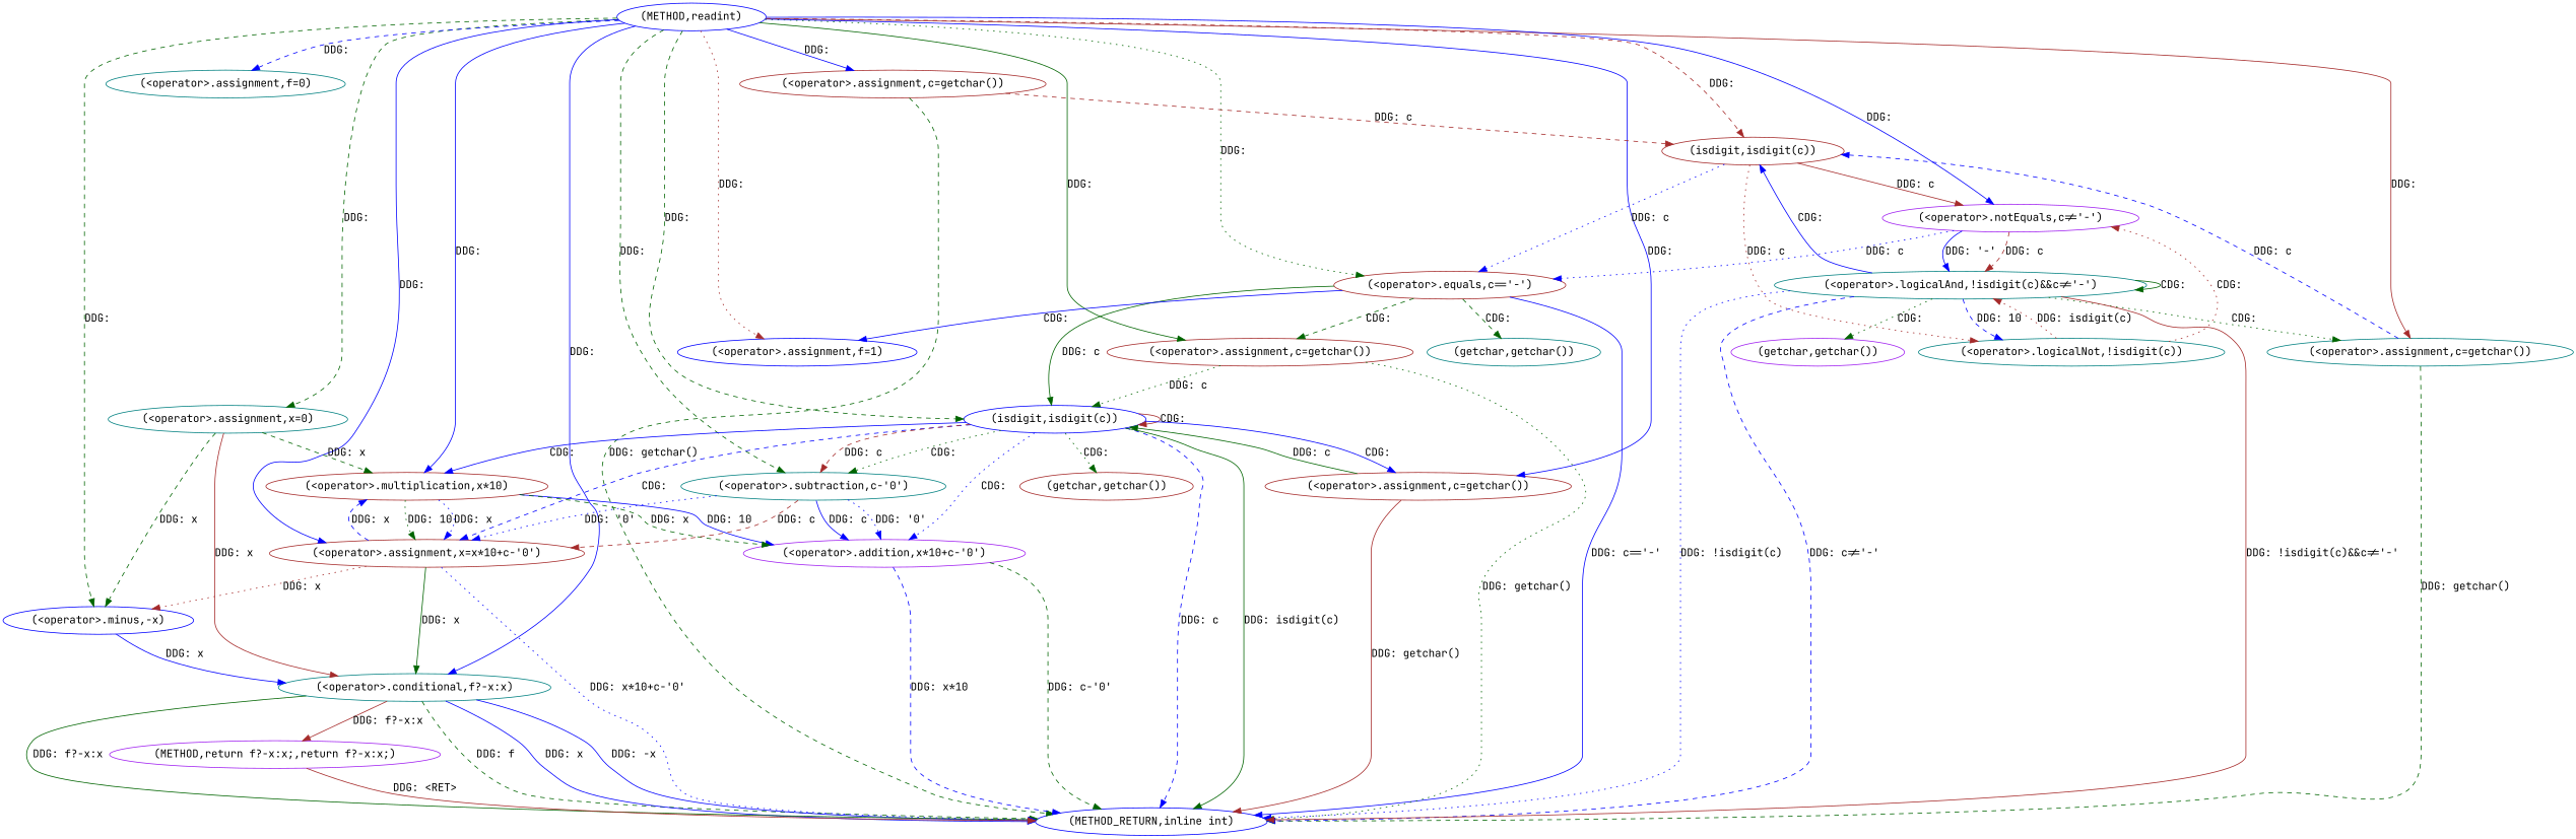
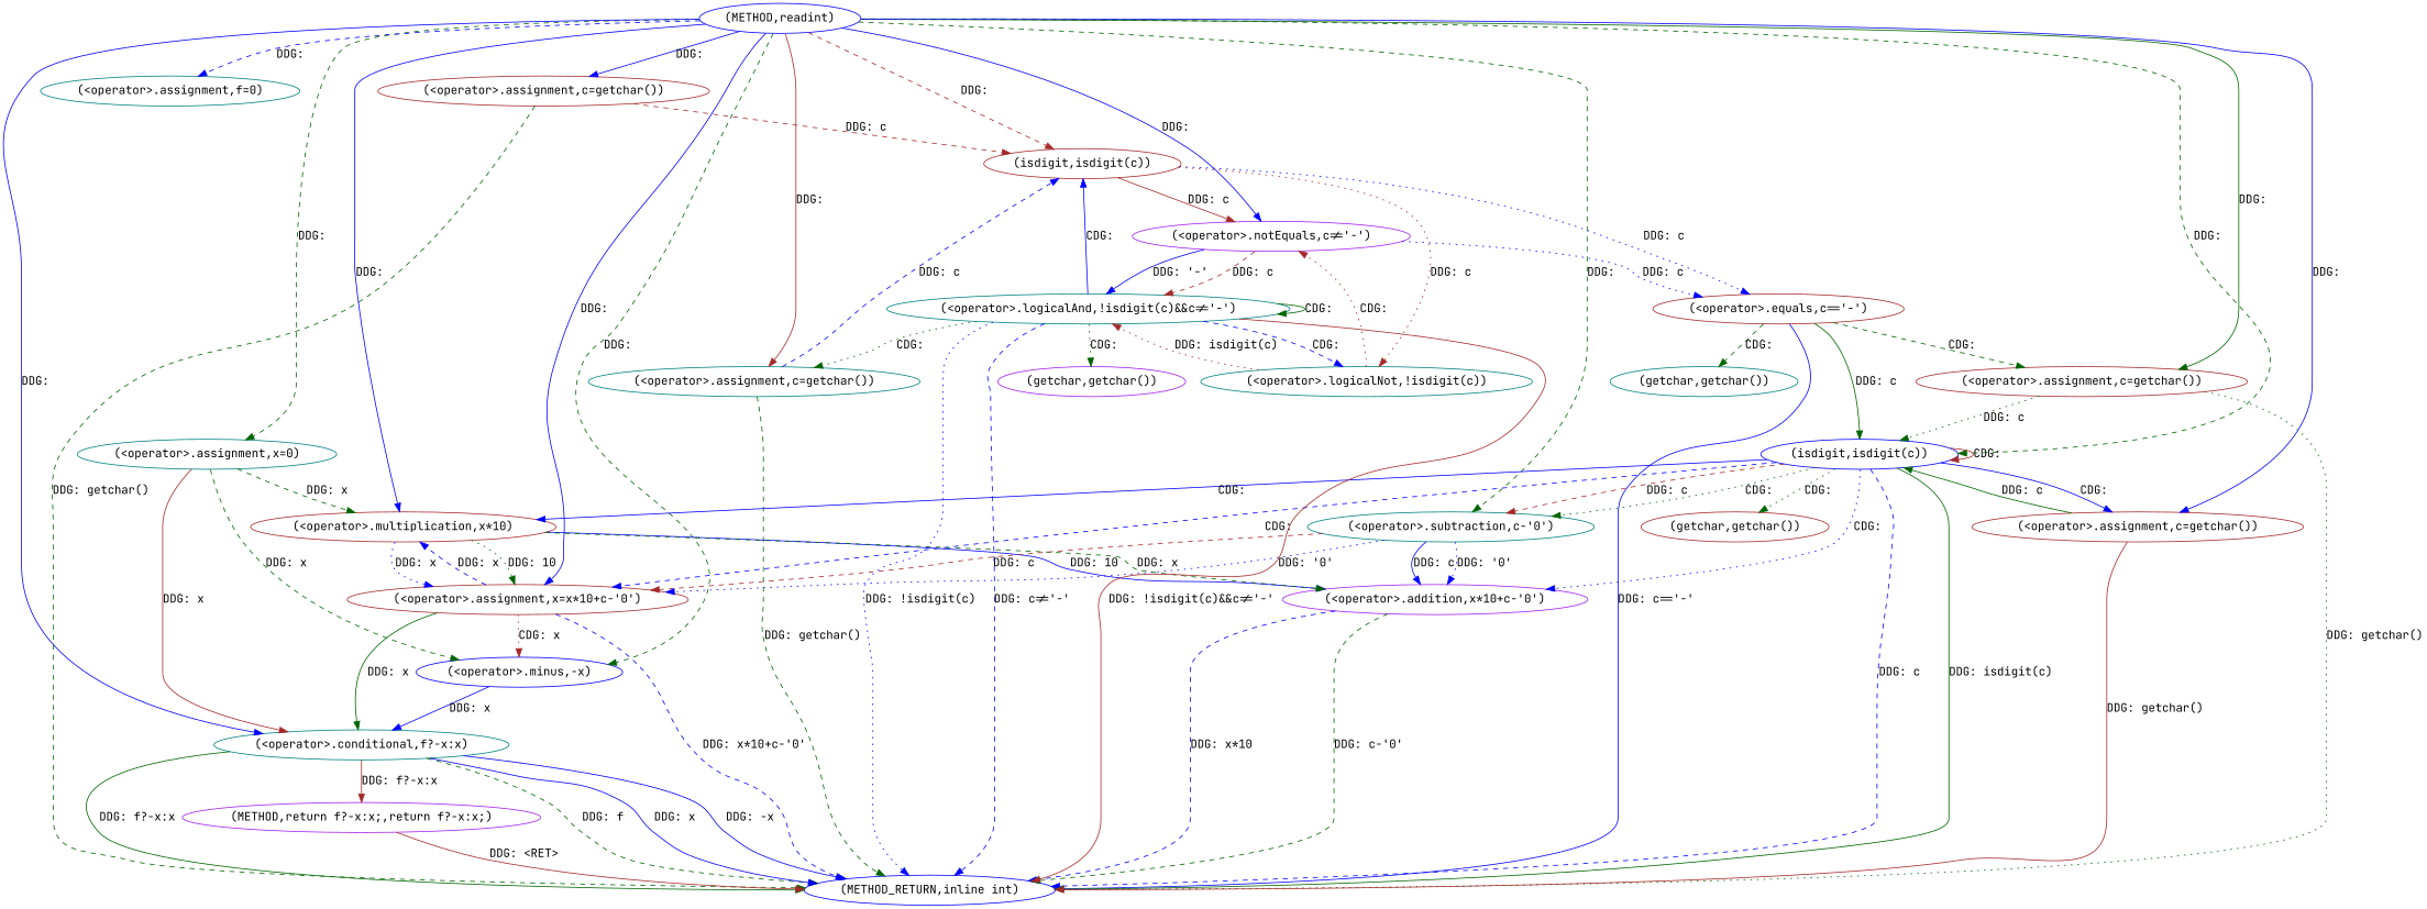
  digraph {
    fontname="JetBrains Mono"
    node [color=teal fontname="JetBrains Mono"]
    edge [color=blue fontname="JetBrains Mono" style=solid]
    n1 [color=blue label="(METHOD,readint)"]
    n2 [label="(<operator>.assignment,x=0)"]
    n3 [label="(<operator>.assignment,f=0)"]
    n4 [color=brown label="(<operator>.assignment,c=getchar())"]
    n5 [label="(<operator>.assignment,c=getchar())"]
    n6 [color=brown label="(<operator>.equals,c=='-')"]
    n7 [color=blue label="(isdigit,isdigit(c))"]
    n8 [label="(<operator>.conditional,f?-x:x)"]
-   n9 [color=blue label="(<operator>.assignment,f=1)"]
    n10 [color=brown label="(<operator>.assignment,c=getchar())"]
    n11 [color=brown label="(<operator>.assignment,x=x*10+c-'0')"]
    n12 [color=brown label="(<operator>.assignment,c=getchar())"]
    n13 [color=purple label="(<operator>.notEquals,c!='-')"]
    n14 [color=blue label="(<operator>.minus,-x)"]
    n15 [color=brown label="(isdigit,isdigit(c))"]
    n16 [color=brown label="(<operator>.multiplication,x*10)"]
    n17 [label="(<operator>.subtraction,c-'0')"]
    n18 [color=blue label="(METHOD_RETURN,inline int)"]
    n19 [label="(getchar,getchar())"]
    n20 [color=purple label="(<operator>.addition,x*10+c-'0')"]
    n21 [color=brown label="(getchar,getchar())"]
    n22 [color=purple label="(METHOD,return f?-x:x;,return f?-x:x;)"]
    n23 [label="(<operator>.logicalAnd,!isdigit(c)&&c!='-')"]
    n24 [label="(<operator>.logicalNot,!isdigit(c))"]
    n25 [color=purple label="(getchar,getchar())"]
    n1 -> n2 [color=darkgreen label="DDG: " style=dashed]
    n1 -> n3 [label="DDG: " style=dashed]
    n1 -> n4 [label="DDG: "]
    n1 -> n5 [color=brown label="DDG: "]
-   n1 -> n6 [color=darkgreen label="DDG: " style=dotted]
    n1 -> n7 [color=darkgreen label="DDG: " style=dashed]
    n1 -> n8 [label="DDG: "]
-   n1 -> n9 [color=brown label="DDG: " style=dotted]
    n1 -> n10 [color=darkgreen label="DDG: "]
    n1 -> n11 [label="DDG: "]
    n1 -> n12 [label="DDG: "]
    n1 -> n13 [label="DDG: "]
    n1 -> n14 [color=darkgreen label="DDG: " style=dashed]
    n1 -> n15 [color=brown label="DDG: " style=dashed]
    n1 -> n16 [label="DDG: "]
    n1 -> n17 [color=darkgreen label="DDG: " style=dashed]
    n2 -> n8 [color=brown label="DDG: x"]
    n2 -> n14 [color=darkgreen label="DDG: x" style=dashed]
    n2 -> n16 [color=darkgreen label="DDG: x" style=dashed]
    n4 -> n15 [color=brown label="DDG: c" style=dashed]
    n4 -> n18 [color=darkgreen label="DDG: getchar()" style=dashed]
    n5 -> n15 [label="DDG: c" style=dashed]
    n5 -> n18 [color=darkgreen label="DDG: getchar()" style=dashed]
    n6 -> n7 [color=darkgreen label="DDG: c"]
-   n6 -> n9 [label="CDG: "]
    n6 -> n10 [color=darkgreen label="CDG: " style=dashed]
    n6 -> n18 [label="DDG: c=='-'"]
    n6 -> n19 [color=darkgreen label="CDG: " style=dashed]
    n7 -> n7 [color=brown label="CDG: "]
    n7 -> n11 [label="CDG: " style=dashed]
    n7 -> n12 [label="CDG: "]
    n7 -> n16 [label="CDG: "]
    n7 -> n17 [color=brown label="DDG: c" style=dashed]
    n7 -> n17 [color=darkgreen label="CDG: " style=dotted]
    n7 -> n18 [label="DDG: c" style=dashed]
    n7 -> n18 [color=darkgreen label="DDG: isdigit(c)"]
    n7 -> n20 [label="CDG: " style=dotted]
    n7 -> n21 [color=darkgreen label="CDG: " style=dotted]
    n8 -> n18 [color=darkgreen label="DDG: f" style=dashed]
    n8 -> n18 [label="DDG: x"]
    n8 -> n18 [label="DDG: -x"]
    n8 -> n18 [color=darkgreen label="DDG: f?-x:x"]
    n8 -> n22 [color=brown label="DDG: f?-x:x"]
    n10 -> n7 [color=darkgreen label="DDG: c" style=dotted]
    n10 -> n18 [color=darkgreen label="DDG: getchar()" style=dotted]
    n11 -> n8 [color=darkgreen label="DDG: x"]
-   n11 -> n14 [color=brown label="DDG: x" style=dotted]
+   n11 -> n14 [color=brown label="CDG: x" style=dotted]
    n11 -> n16 [label="DDG: x" style=dashed]
-   n11 -> n18 [label="DDG: x*10+c-'0'" style=dotted]
+   n11 -> n18 [label="DDG: x*10+c-'0'" style=dashed]
    n12 -> n7 [color=darkgreen label="DDG: c"]
    n12 -> n18 [color=brown label="DDG: getchar()"]
    n13 -> n6 [label="DDG: c" style=dotted]
    n13 -> n23 [color=brown label="DDG: c" style=dashed]
    n13 -> n23 [label="DDG: '-'"]
    n14 -> n8 [label="DDG: x"]
    n15 -> n6 [label="DDG: c" style=dotted]
    n15 -> n13 [color=brown label="DDG: c"]
    n15 -> n24 [color=brown label="DDG: c" style=dotted]
    n16 -> n11 [color=darkgreen label="DDG: 10" style=dotted]
    n16 -> n11 [label="DDG: x" style=dotted]
    n16 -> n20 [label="DDG: 10"]
    n16 -> n20 [color=darkgreen label="DDG: x" style=dashed]
    n17 -> n11 [color=brown label="DDG: c" style=dashed]
    n17 -> n11 [label="DDG: '0'" style=dotted]
    n17 -> n20 [label="DDG: c"]
    n17 -> n20 [label="DDG: '0'" style=dotted]
    n20 -> n18 [label="DDG: x*10" style=dashed]
    n20 -> n18 [color=darkgreen label="DDG: c-'0'" style=dashed]
    n22 -> n18 [color=brown label="DDG: <RET>"]
    n23 -> n5 [color=darkgreen label="CDG: " style=dotted]
    n23 -> n15 [label="CDG: "]
    n23 -> n18 [label="DDG: !isdigit(c)" style=dotted]
    n23 -> n18 [label="DDG: c!='-'" style=dashed]
    n23 -> n18 [color=brown label="DDG: !isdigit(c)&&c!='-'"]
    n23 -> n23 [color=darkgreen label="CDG: "]
-   n23 -> n24 [label="DDG: 10" style=dashed]
+   n23 -> n24 [label="CDG: " style=dashed]
    n23 -> n25 [color=darkgreen label="CDG: " style=dotted]
    n24 -> n13 [color=brown label="CDG: " style=dotted]
    n24 -> n23 [color=brown label="DDG: isdigit(c)" style=dotted]
  }
